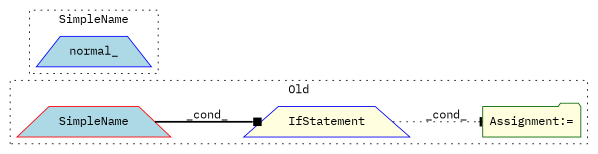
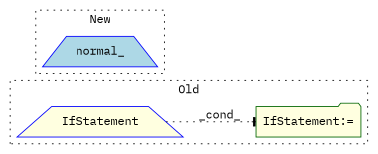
  digraph {
    fontname="IBM Plex Mono"
    rankdir=LR
    node [color=blue fillcolor=lightyellow fontname="IBM Plex Mono" shape=trapezium style=filled]
    edge [fontname="IBM Plex Mono"]
    n1 [a=25 l="4,2" label=IfStatement s="2217,2257"]
-   n2 [a=7 color=darkgreen l=1 label="Assignment:=" s=2281 shape=folder]
-   n3 [a=42 color=red fillcolor=lightblue label=SimpleName]
+   n2 [a=7 color=darkgreen l=1 label="IfStatement:=" s=2281 shape=folder]
    n4 [a=32 fillcolor=lightblue l=9 label=normal_ s=2357]
    subgraph cluster_1 {
      label=Old
      style=dotted
      n1
      n2
-     n3
    }
    subgraph cluster_2 {
-     label=SimpleName
+     label=New
      style=dotted
      n4
    }
    n1 -> n2 [arrowhead=tee label=_cond_ style=dotted]
-   n3 -> n1 [arrowhead=box label=_cond_ style=bold]
  }
